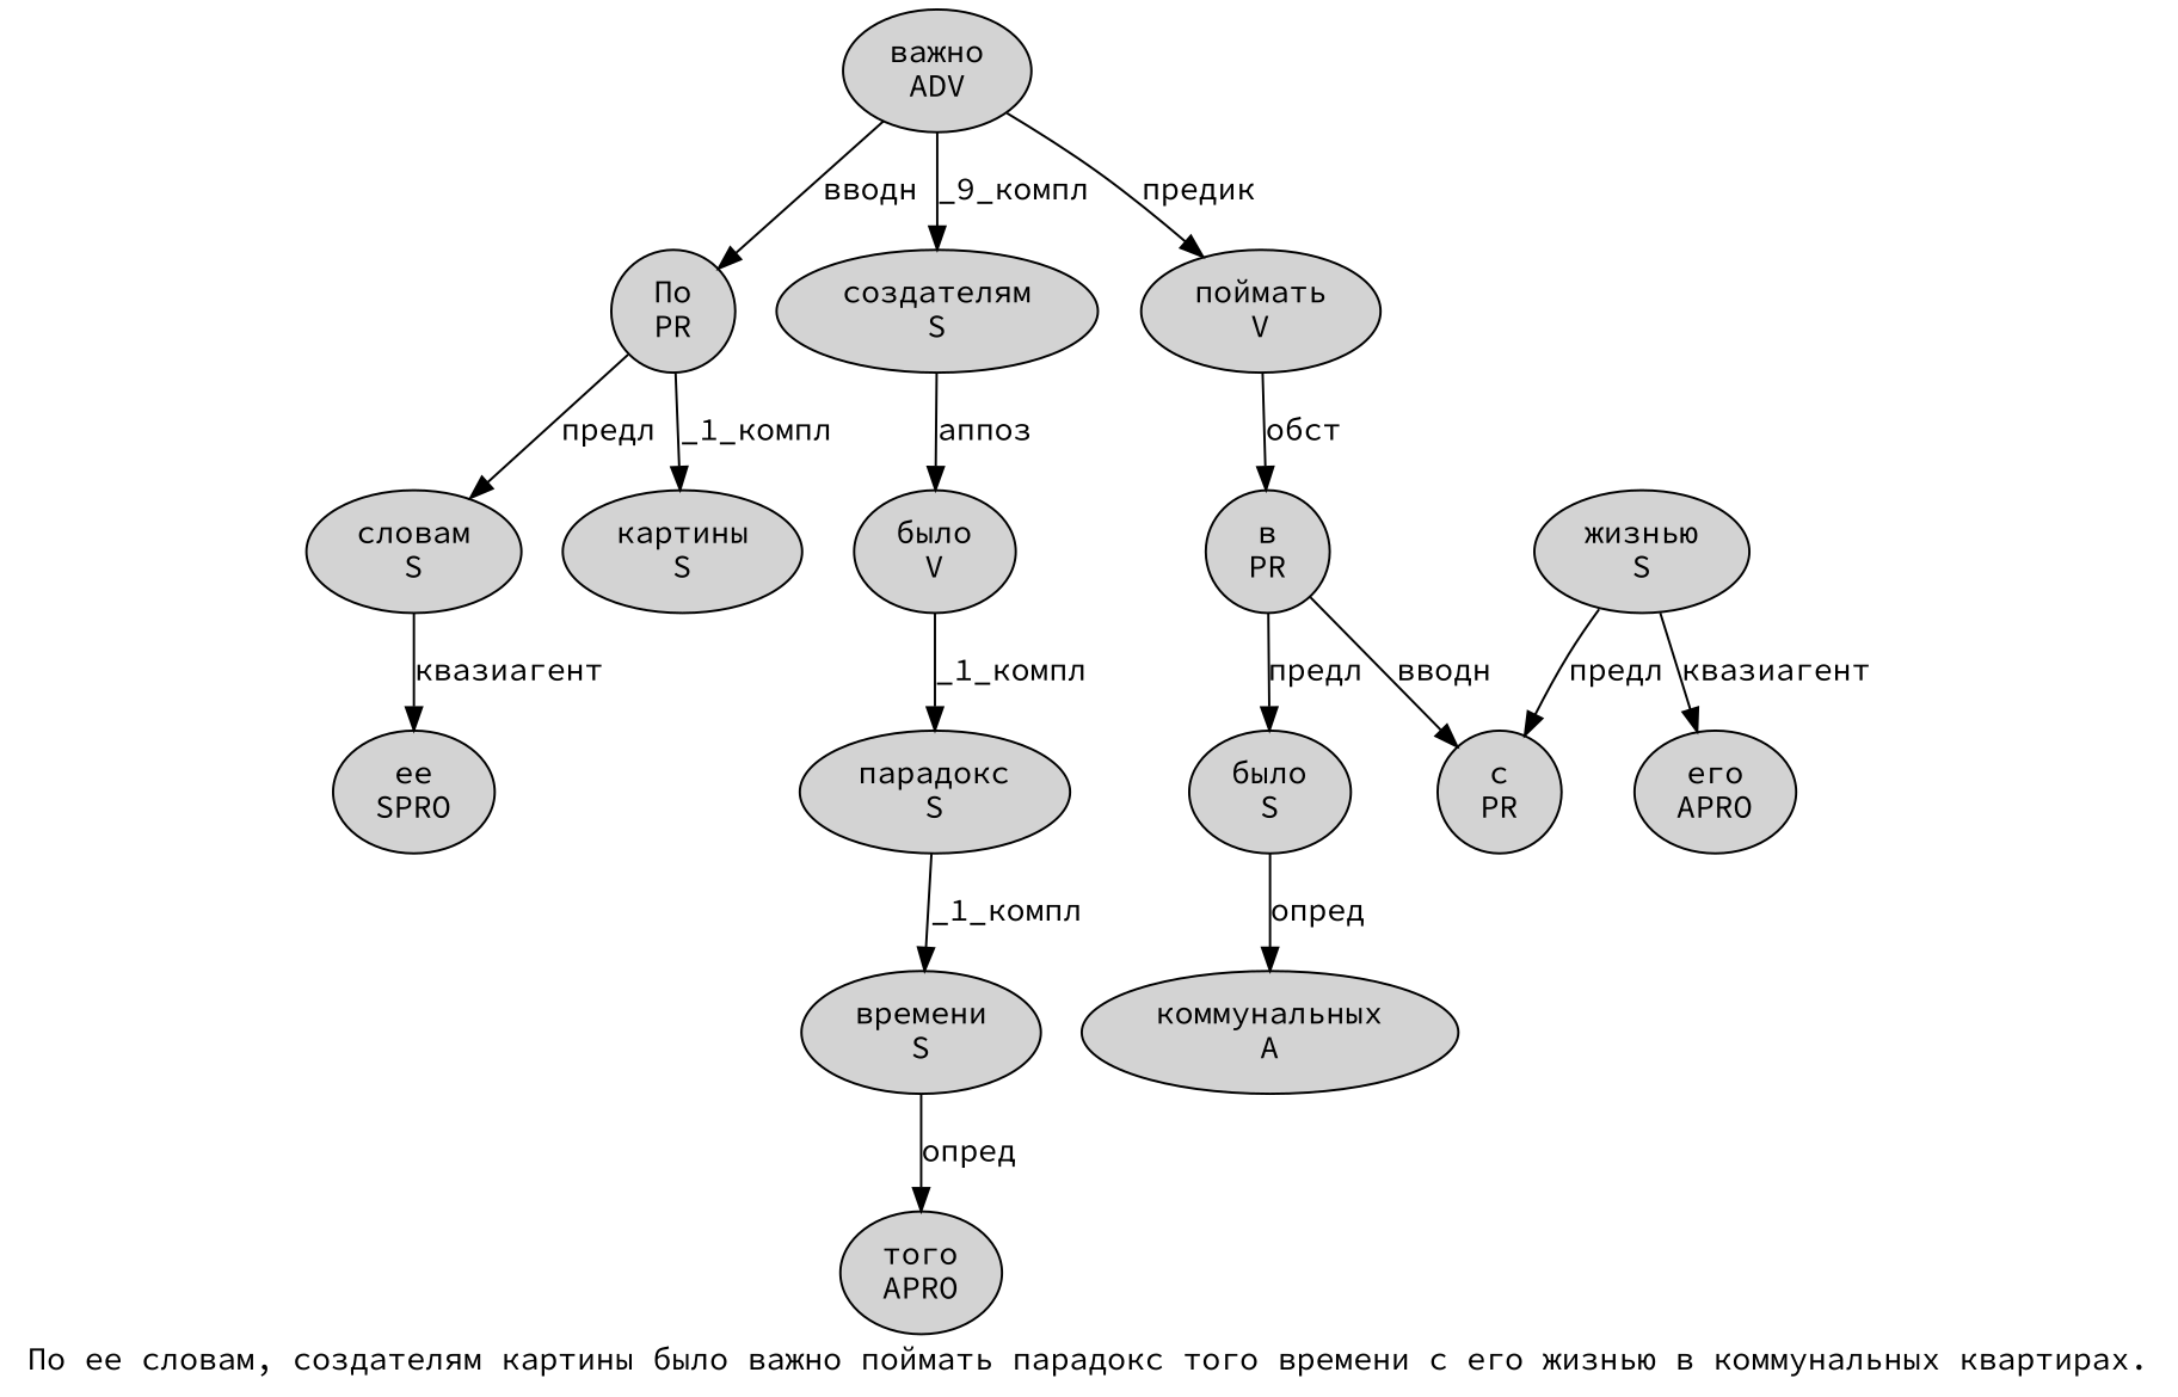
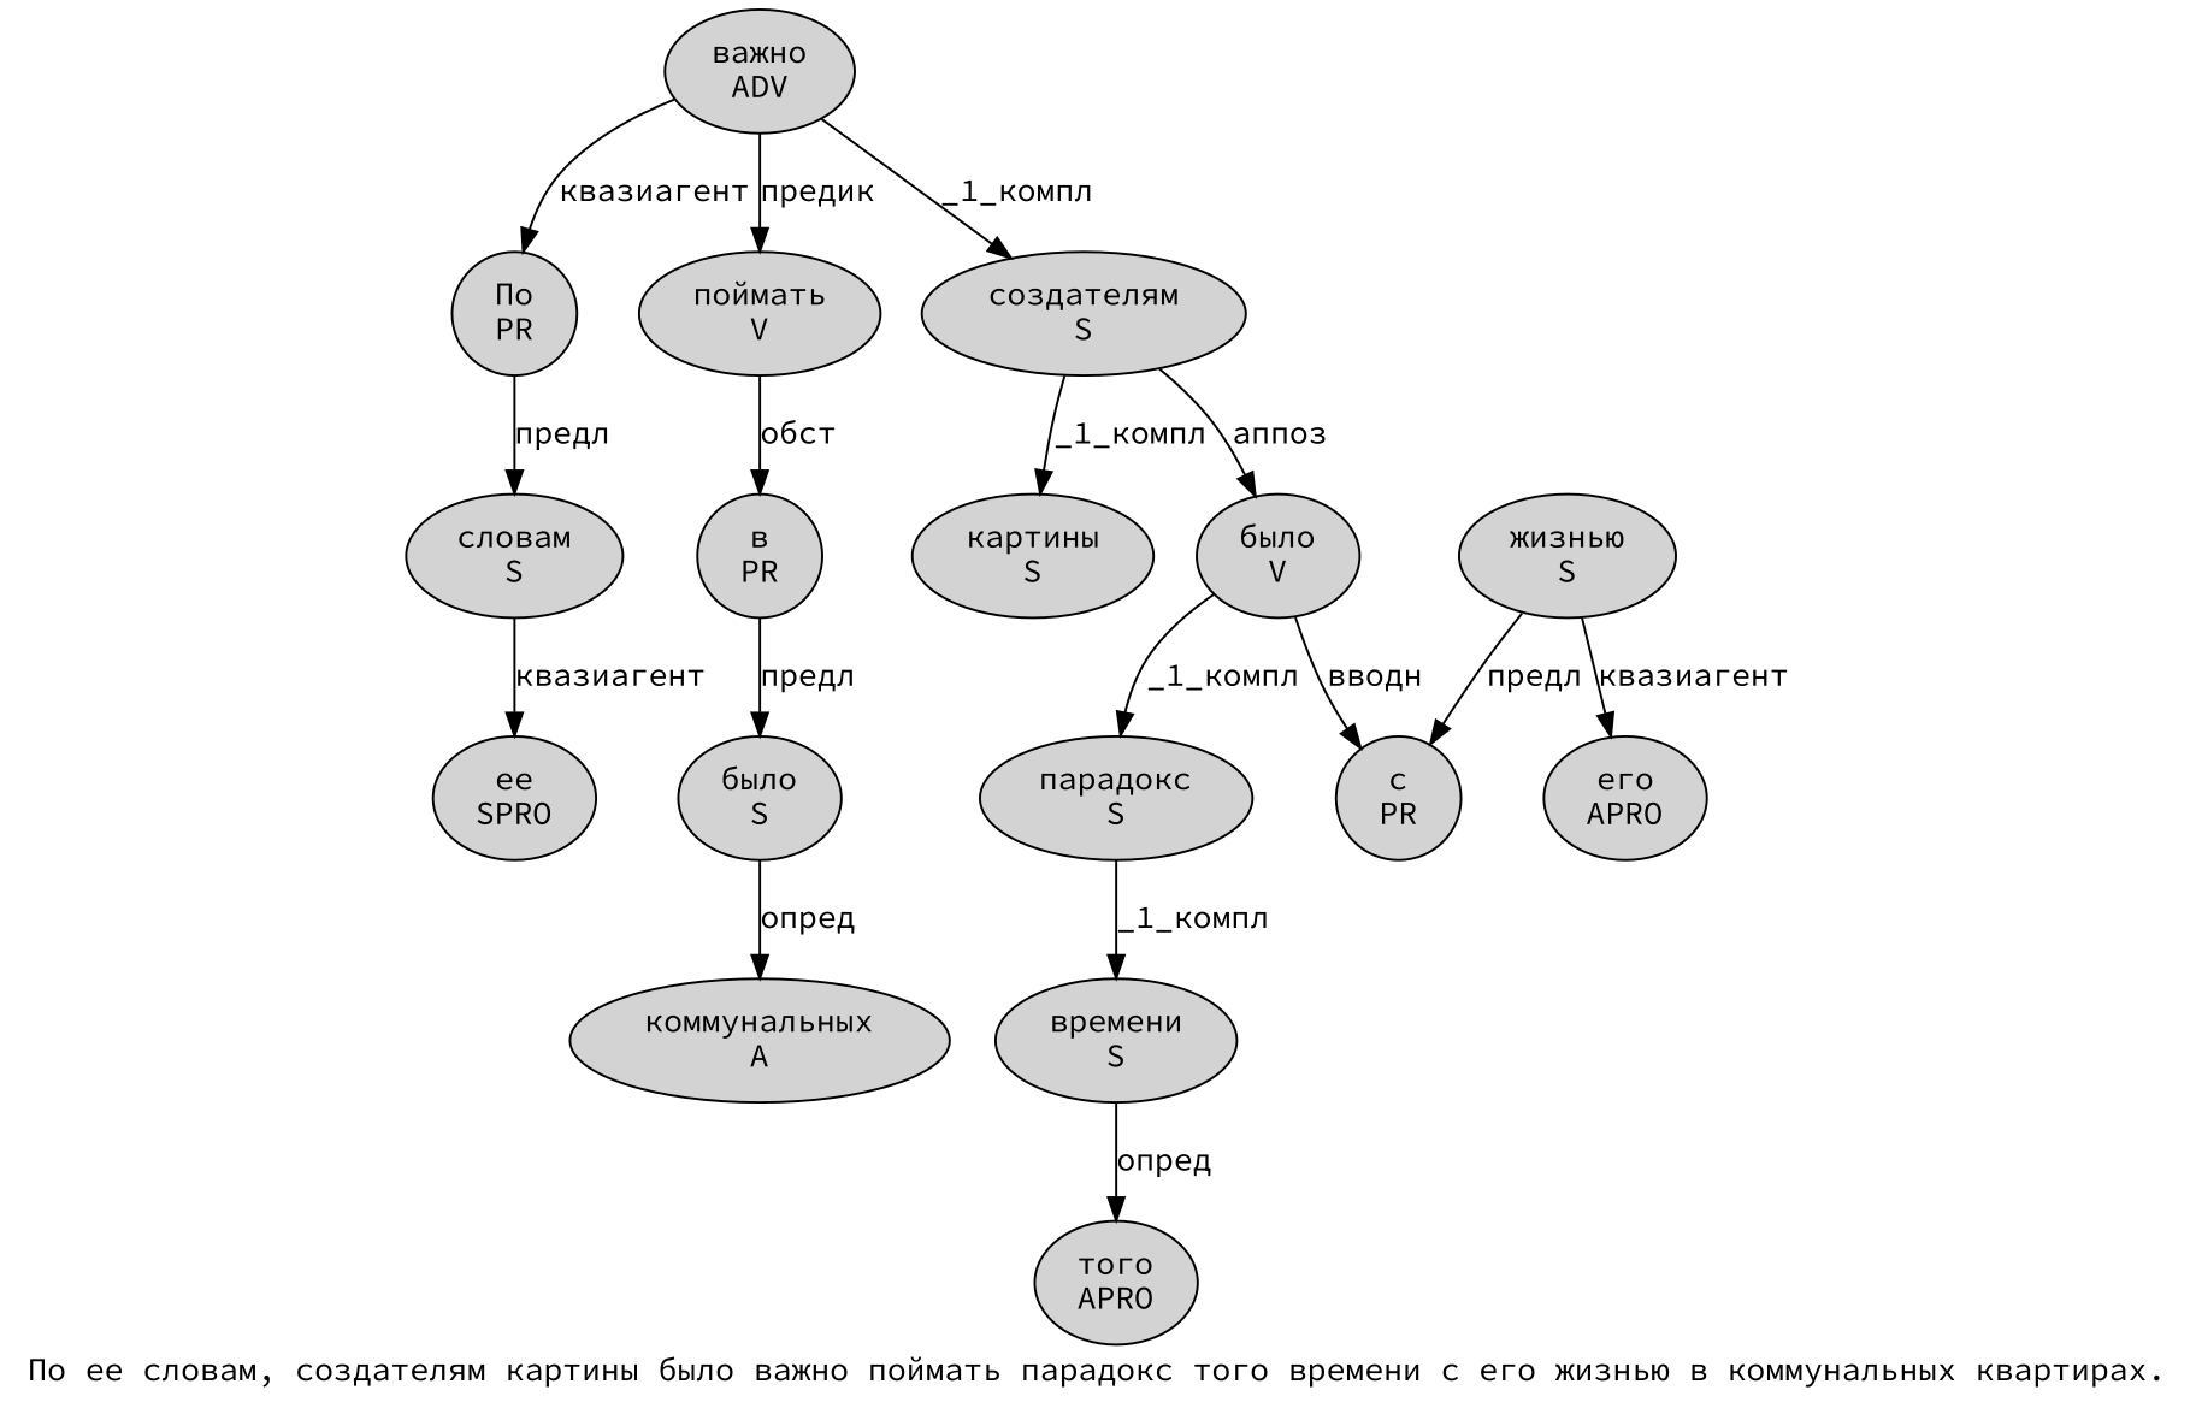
  digraph {
    fontname="Source Code Pro"
    label="По ее словам, создателям картины было важно поймать парадокс того времени с его жизнью в коммунальных квартирах."
    node [fillcolor=lightgray fontname="Source Code Pro" penwidth=1 shape=ellipse style=filled]
    edge [fontname="Source Code Pro"]
    n1 [label="По\nPR"]
    n2 [label="словам\nS"]
    n3 [label="ее\nSPRO"]
    n4 [label="создателям\nS"]
    n5 [label="картины\nS"]
    n6 [label="было\nV"]
    n7 [label="парадокс\nS"]
    n8 [label="важно\nADV"]
    n9 [label="поймать\nV"]
    n10 [label="в\nPR"]
    n11 [label="времени\nS"]
    n12 [label="с\nPR"]
    n13 [label="было\nS"]
    n14 [label="того\nAPRO"]
    n15 [label="жизнью\nS"]
    n16 [label="его\nAPRO"]
    n17 [label="коммунальных\nA"]
    n1 -> n2 [label="предл"]
    n2 -> n3 [label="квазиагент"]
-   n1 -> n5 [label="_1_компл"]
+   n4 -> n5 [label="_1_компл"]
    n4 -> n6 [label="аппоз"]
    n6 -> n7 [label="_1_компл"]
    n7 -> n11 [label="_1_компл"]
-   n8 -> n1 [label="вводн"]
-   n8 -> n4 [label="_9_компл"]
+   n8 -> n1 [label="квазиагент"]
+   n8 -> n4 [label="_1_компл"]
    n8 -> n9 [label="предик"]
    n9 -> n10 [label="обст"]
-   n10 -> n12 [label="вводн"]
+   n6 -> n12 [label="вводн"]
    n10 -> n13 [label="предл"]
    n11 -> n14 [label="опред"]
    n13 -> n17 [label="опред"]
    n15 -> n12 [label="предл"]
    n15 -> n16 [label="квазиагент"]
  }
